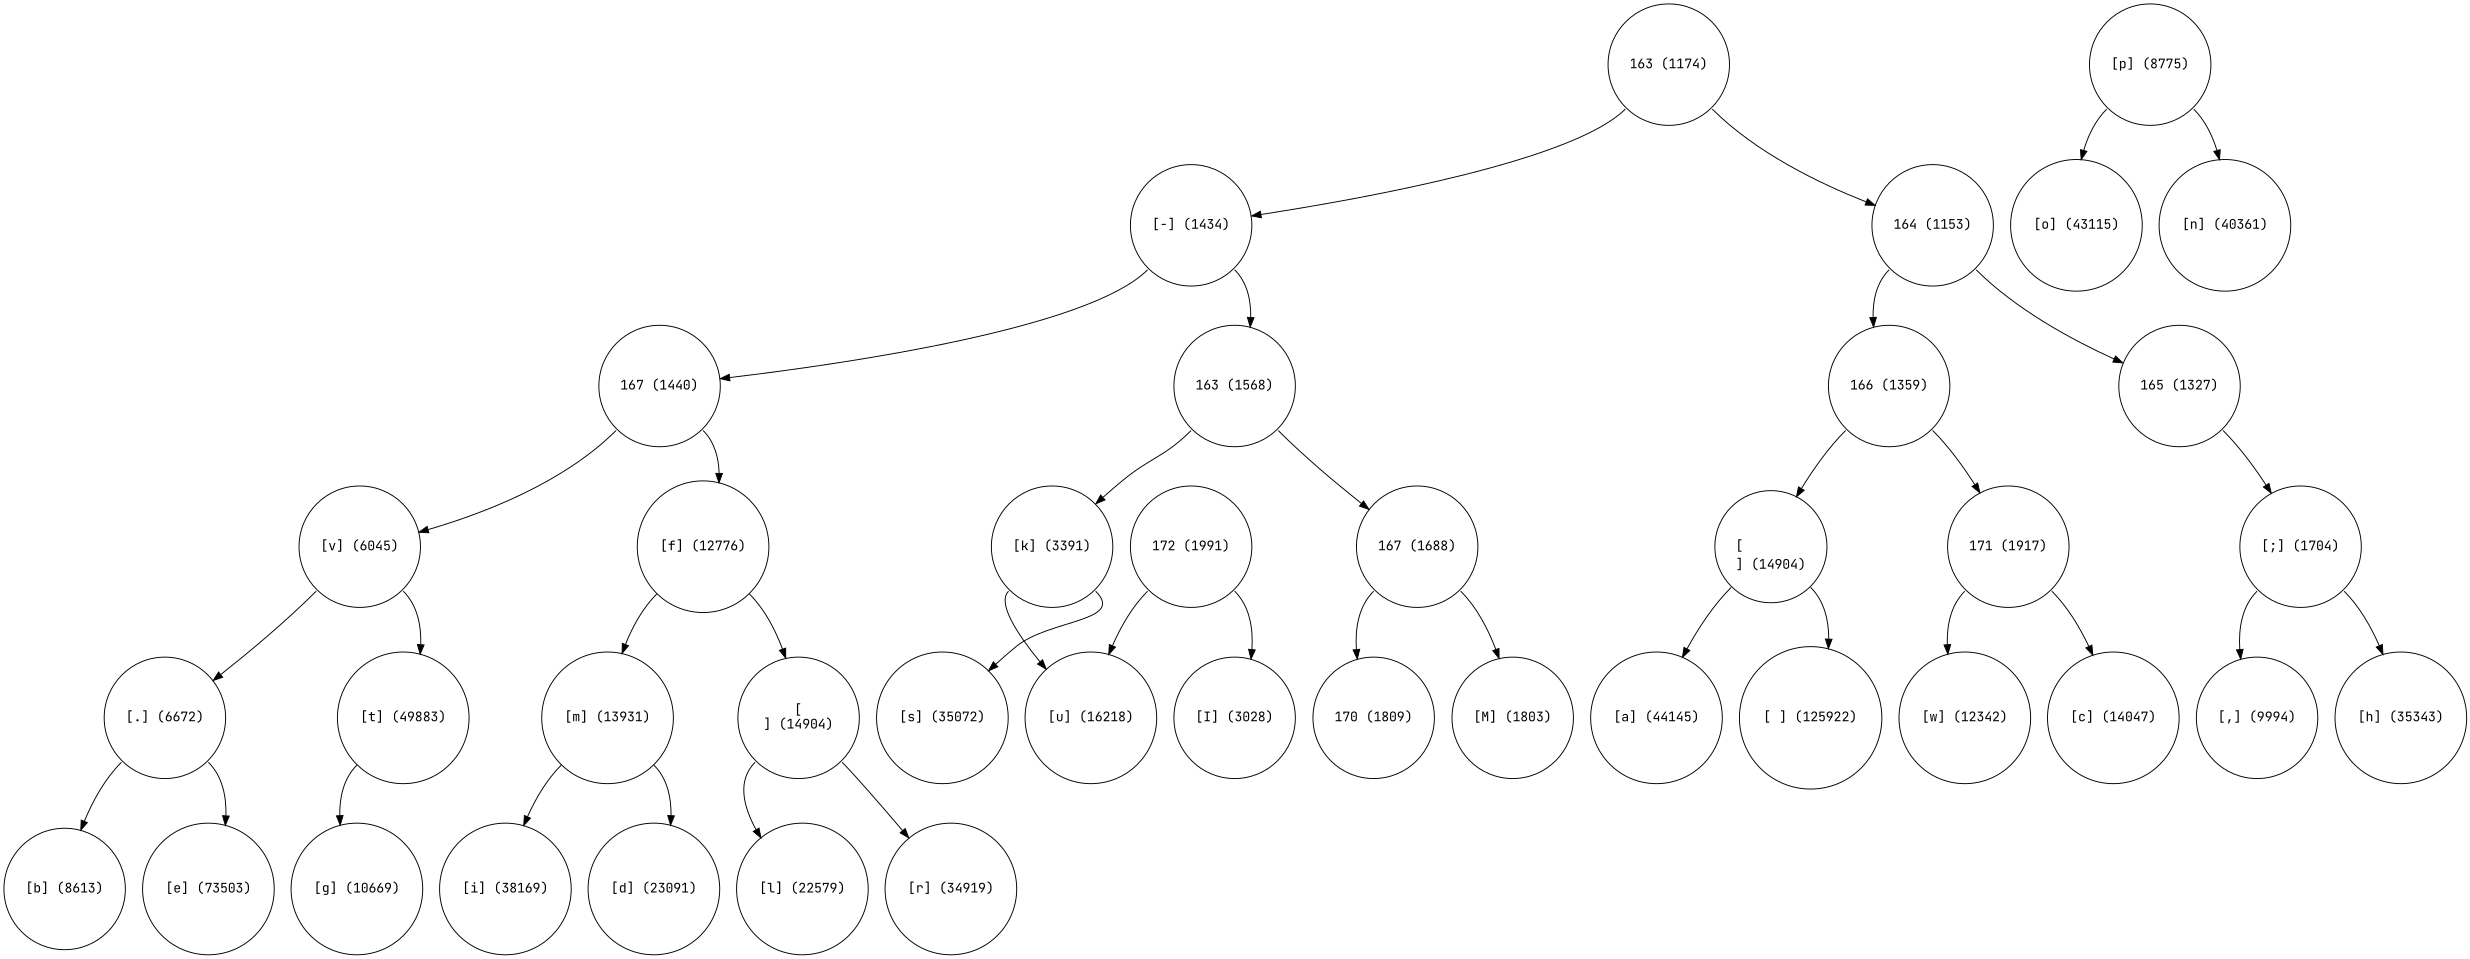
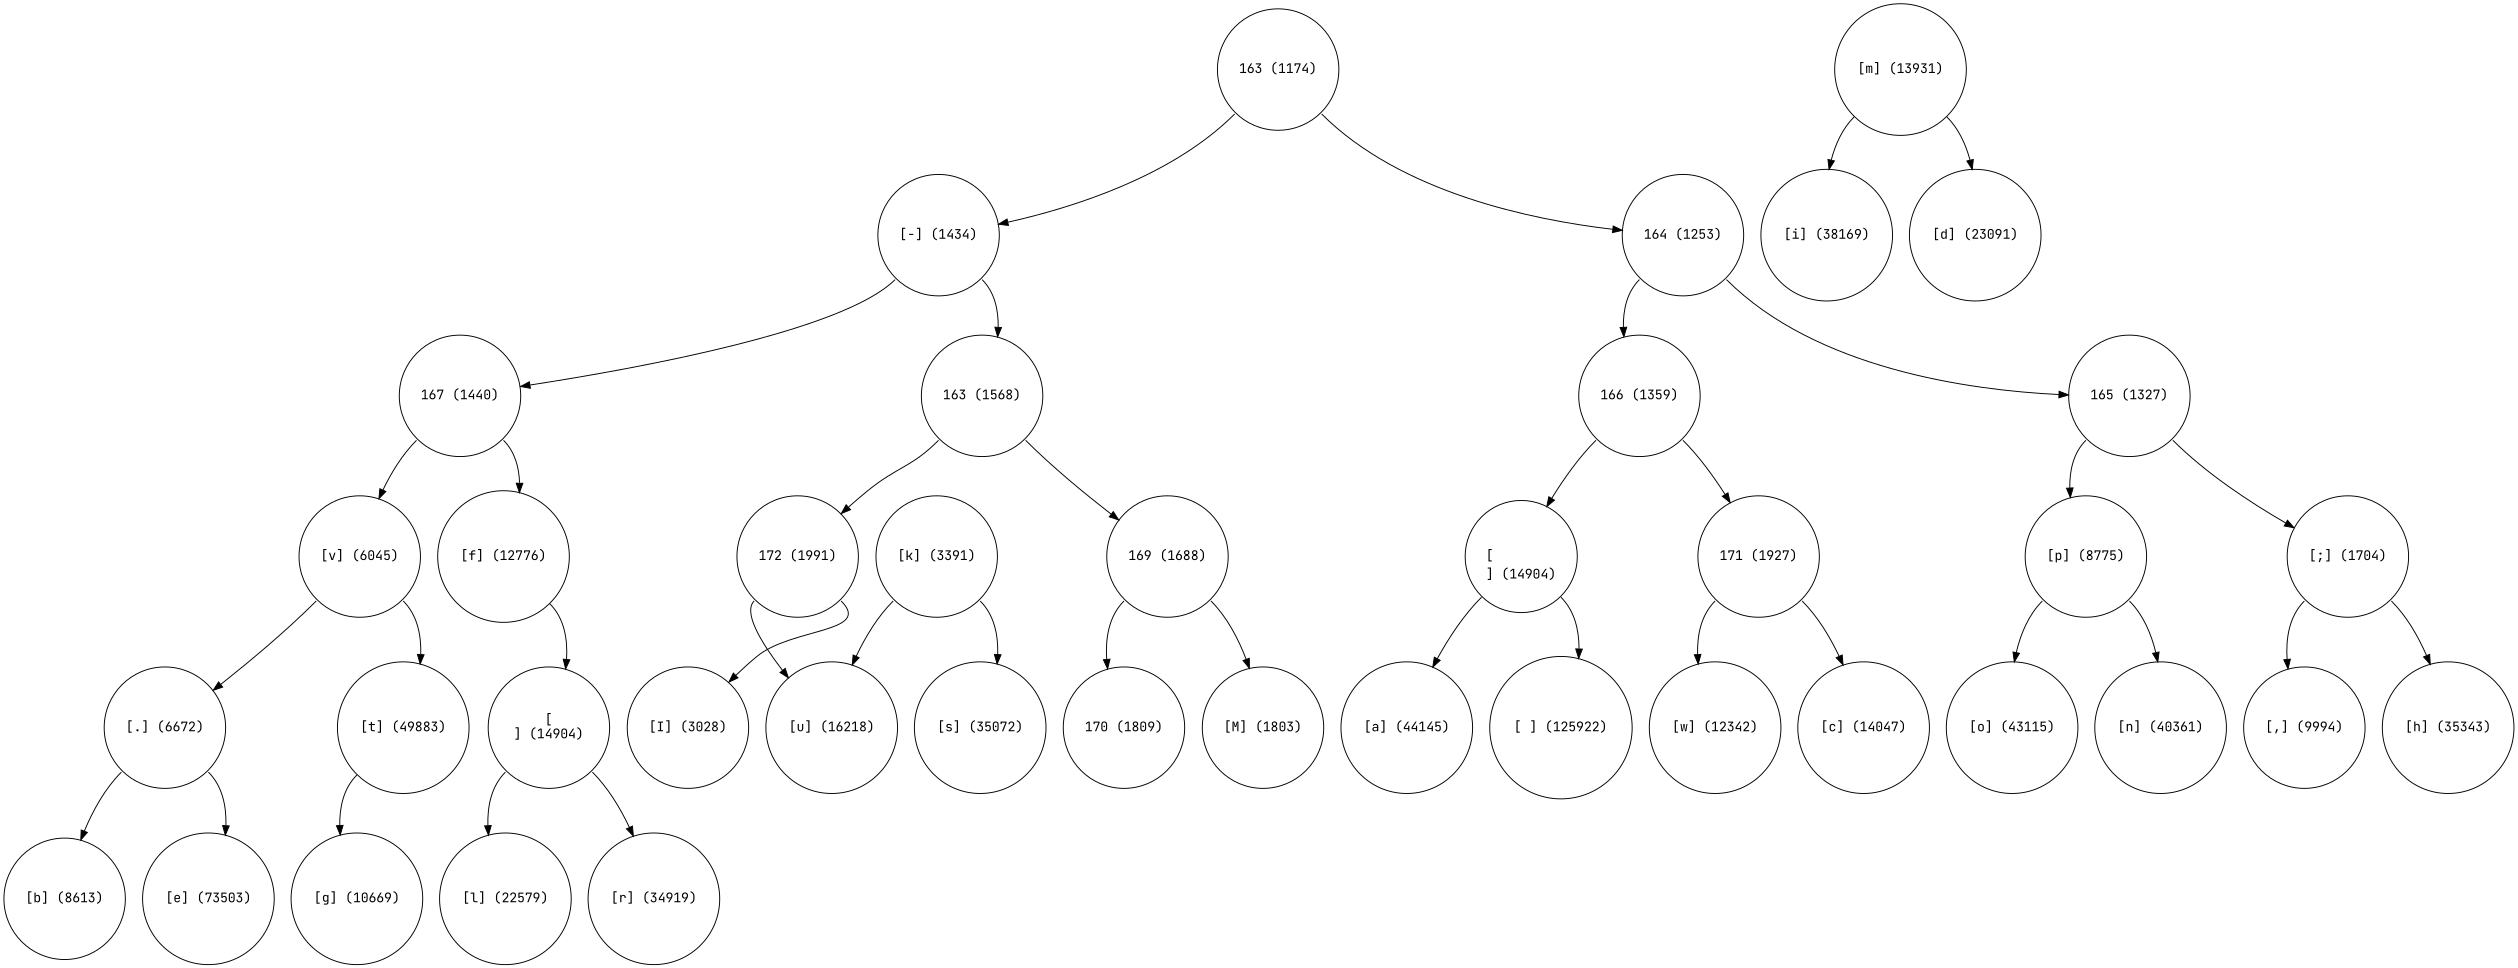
  digraph {
    fontname="JetBrains Mono"
    node [fontname="JetBrains Mono" shape=circle]
    edge [fontname="JetBrains Mono" tailport=sw]
    n1 [label="163 (1174)" width=0.5]
    n2 [label="[-] (1434)" width=0.5]
-   n3 [label="164 (1153)" width=0.5]
+   n3 [label="164 (1253)" width=0.5]
    n4 [label="167 (1440)" width=0.5]
    n5 [label="163 (1568)" width=0.5]
    n6 [label="166 (1359)" width=0.5]
    n7 [label="165 (1327)" width=0.5]
    n8 [label="[v] (6045)" width=0.5]
    n9 [label="[f] (12776)" width=0.5]
    n10 [label="172 (1991)" width=0.5]
-   n11 [label="167 (1688)" width=0.5]
+   n11 [label="169 (1688)" width=0.5]
    n12 [label="[.] (6672)" width=0.5]
    n13 [label="[t] (49883)" width=0.5]
    n14 [label="[m] (13931)" width=0.5]
    n15 [label="[\n] (14904)" width=0.5]
    n16 [label="[b] (8613)" width=0.5]
    n17 [label="[e] (73503)" width=0.5]
    n18 [label="[g] (10669)" width=0.5]
    n19 [label="[i] (38169)" width=0.5]
    n20 [label="[d] (23091)" width=0.5]
    n21 [label="[l] (22579)" width=0.5]
    n22 [label="[r] (34919)" width=0.5]
    n23 [label="[I] (3028)" width=0.5]
    n24 [label="[u] (16218)" width=0.5]
    n25 [label="170 (1809)" width=0.5]
    n26 [label="[M] (1803)" width=0.5]
    n27 [label="[k] (3391)" width=0.5]
    n28 [label="[s] (35072)" width=0.5]
    n29 [label="[] (14904)" width=0.5]
-   n30 [label="171 (1917)" width=0.5]
+   n30 [label="171 (1927)" width=0.5]
    n31 [label="[p] (8775)" width=0.5]
    n32 [label="[;] (1704)" width=0.5]
    n33 [label="[a] (44145)" width=0.5]
    n34 [label="[ ] (125922)" width=0.5]
    n35 [label="[w] (12342)" width=0.5]
    n36 [label="[c] (14047)" width=0.5]
    n37 [label="[o] (43115)" width=0.5]
    n38 [label="[n] (40361)" width=0.5]
    n39 [label="[,] (9994)" width=0.5]
    n40 [label="[h] (35343)" width=0.5]
    n1 -> n2
    n1 -> n3 [tailport=se]
    n2 -> n4
    n2 -> n5 [tailport=se]
    n3 -> n6
    n3 -> n7 [tailport=se]
    n4 -> n8
    n4 -> n9 [tailport=se]
-   n5 -> n27
+   n5 -> n10
    n5 -> n11 [tailport=se]
    n6 -> n29
    n6 -> n30 [tailport=se]
+   n7 -> n31
    n7 -> n32 [tailport=se]
    n8 -> n12
    n8 -> n13 [tailport=se]
-   n9 -> n14
    n9 -> n15 [tailport=se]
    n10 -> n23 [tailport=se]
    n10 -> n24
    n11 -> n25
    n11 -> n26 [tailport=se]
    n12 -> n16
    n12 -> n17 [tailport=se]
    n13 -> n18
    n14 -> n19
    n14 -> n20 [tailport=se]
    n15 -> n21
    n15 -> n22 [tailport=se]
    n27 -> n24
    n27 -> n28 [tailport=se]
    n29 -> n33
    n29 -> n34 [tailport=se]
    n30 -> n35
    n30 -> n36 [tailport=se]
    n31 -> n37
    n31 -> n38 [tailport=se]
    n32 -> n39
    n32 -> n40 [tailport=se]
  }
